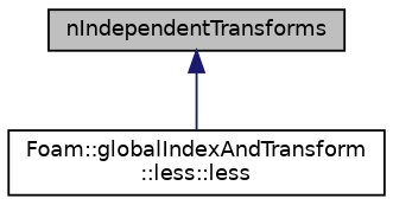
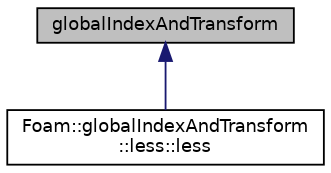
  digraph {
    rankdir=TB
    node [color=black fontname=Helvetica fontsize=10 shape=record]
-   n1 [fillcolor=grey75 fontcolor=black height=0.2 label=nIndependentTransforms style=filled width=0.4]
+   n1 [fillcolor=grey75 fontcolor=black height=0.2 label=globalIndexAndTransform style=filled width=0.4]
    n2 [height=0.2 label="Foam::globalIndexAndTransform\l::less::less" width=0.4]
    n1 -> n2 [color=midnightblue dir=back fontname=Helvetica fontsize=10 labelfontname=Helvetica labelfontsize=10 style=solid]
  }
